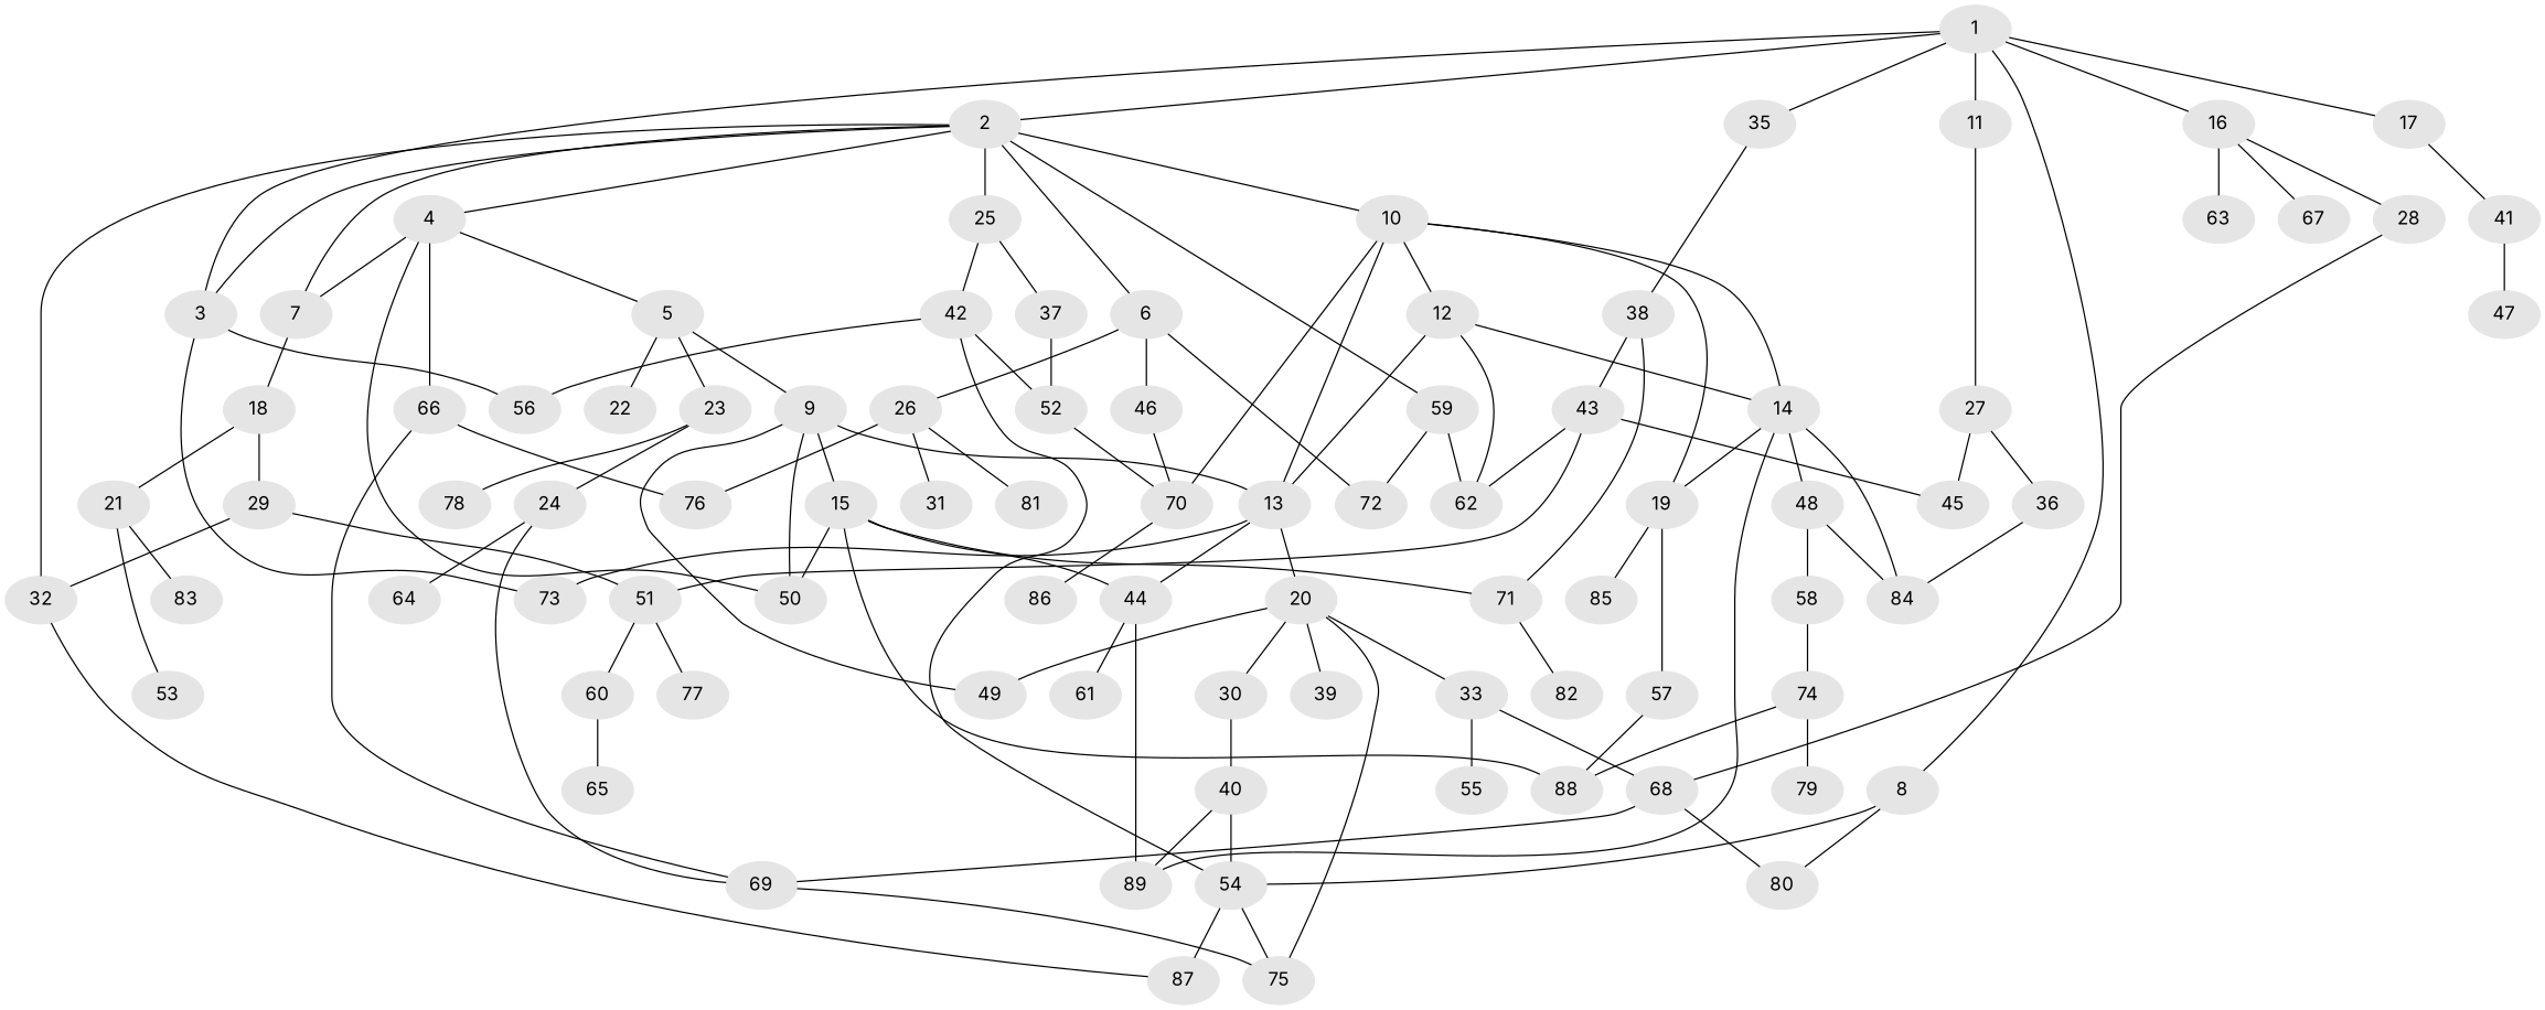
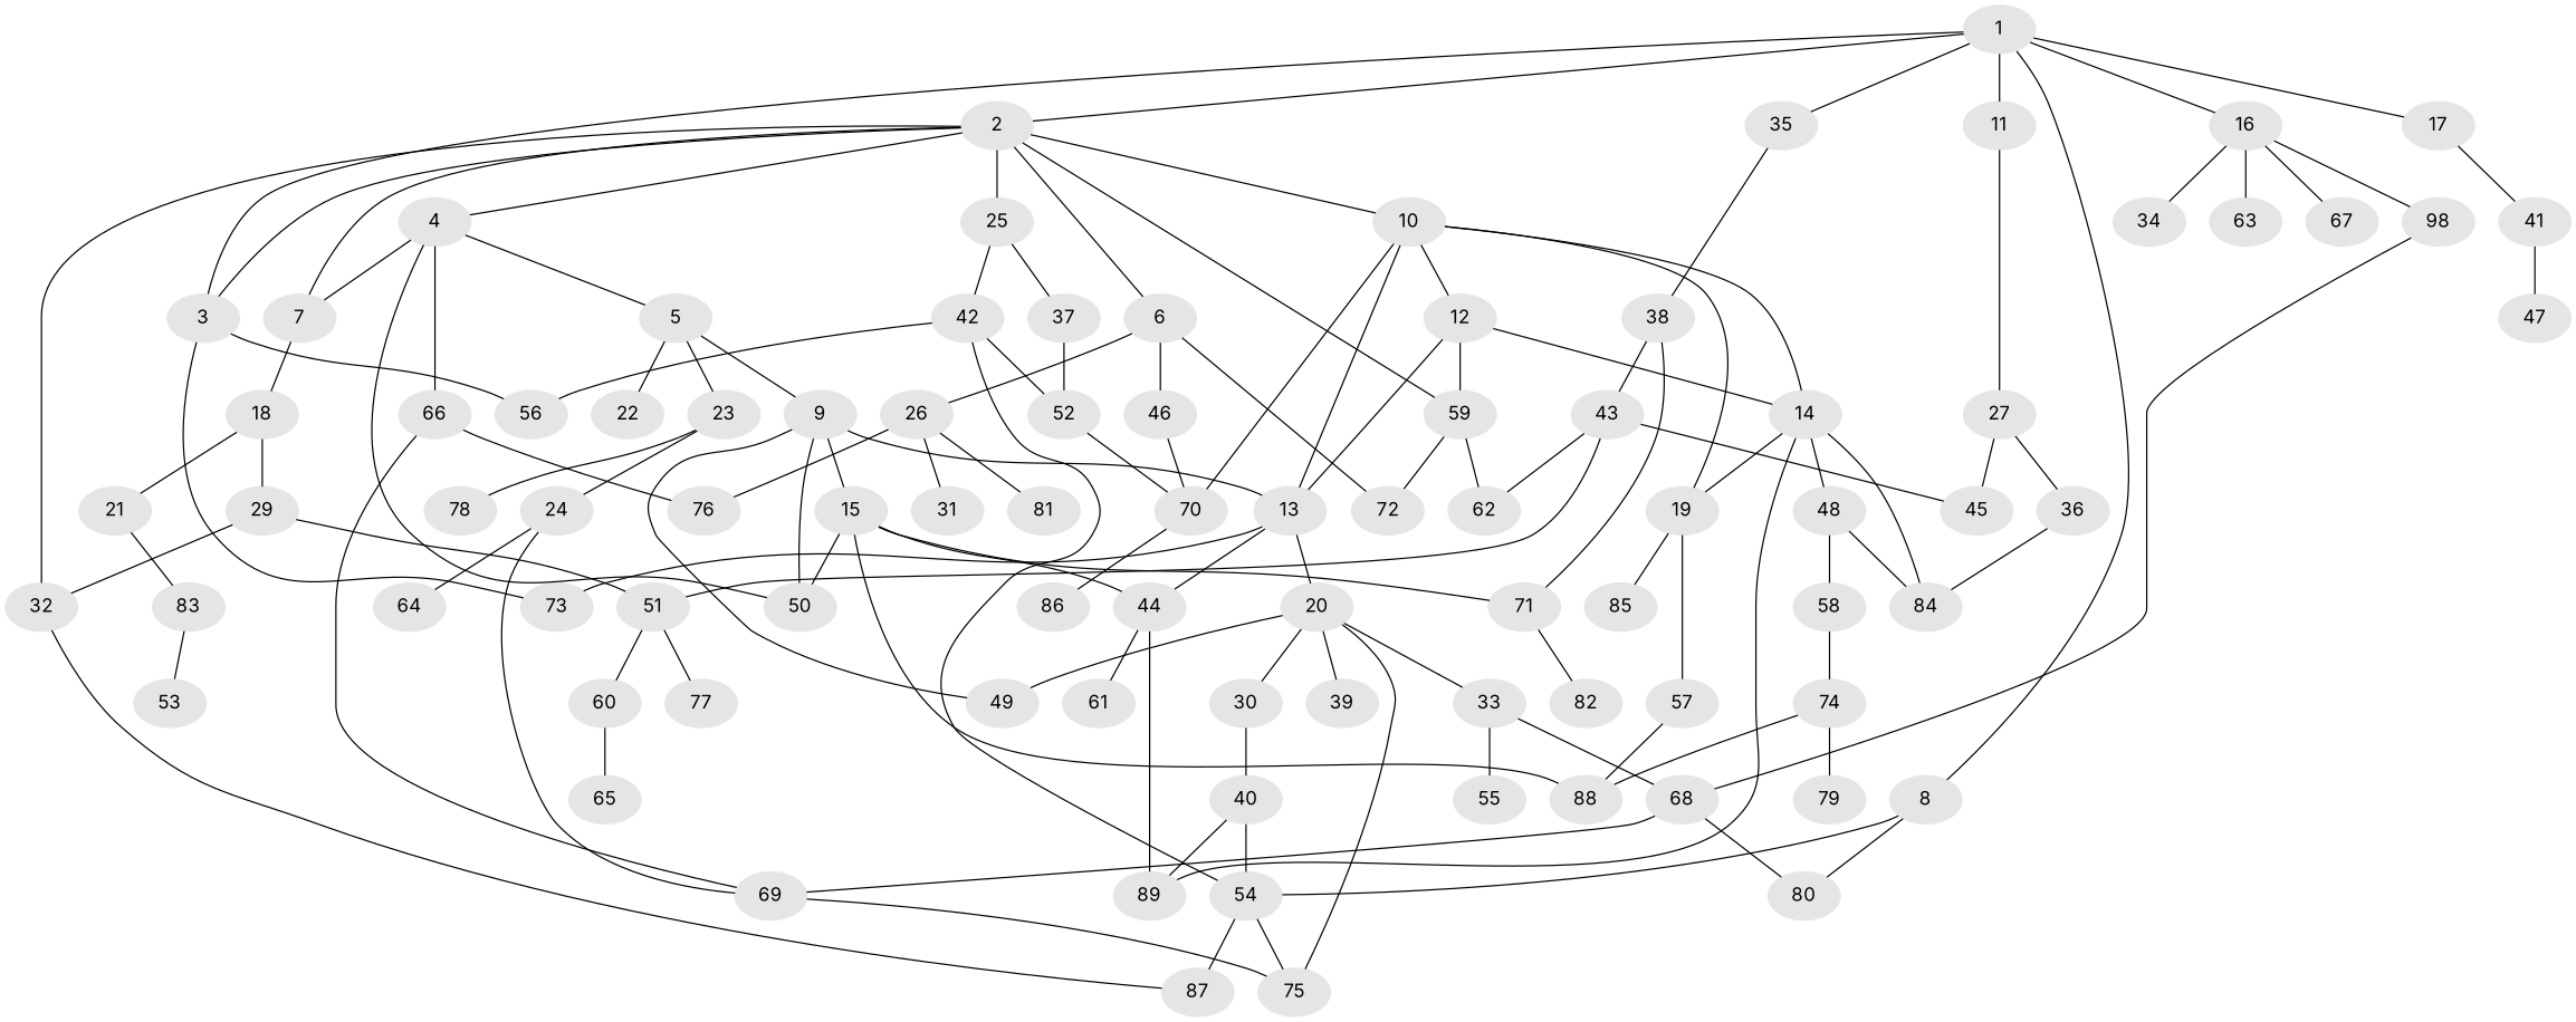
  graph {
    fontname=Inter
    node [color=gray90 fontname=Inter style=filled]
    edge [fontname=Inter weight=1.0]
    1
    2
    3
    8
    11
    16
    17
    35
    4
    6
    7
    10
    25
    32
    59
    56
    73
    54
    80
    27
-   28
+   28 [label=98]
+   34
    63
    67
    41
    38
    5
    50
    66
    26
    46
    72
    18
    13
    12
    14
    19
    70
    37
    42
    87
    62
    9
    22
    23
    69
    76
    15
    49
    24
    78
    31
    81
    21
    29
    75
    20
    44
    71
    88
    48
    84
    89
    57
    85
    86
    36
    45
    52
    30
    33
    39
    61
    58
    82
    68
    47
    53
    83
    51
    60
    77
    40
    55
    64
    43
    74
    65
    79
    1 -- 2
    1 -- 3
    1 -- 8
    1 -- 11
    1 -- 16
    1 -- 17
    1 -- 35
    2 -- 3
    2 -- 4
    2 -- 6
    2 -- 7
    2 -- 10
    2 -- 25 [weight=4.0]
    2 -- 32
    2 -- 59
    3 -- 56
    3 -- 73
    8 -- 54
    8 -- 80
    11 -- 27
    16 -- 28
+   16 -- 34
    16 -- 63
    16 -- 67
    17 -- 41
    35 -- 38
    4 -- 7
    4 -- 5
    4 -- 50
    4 -- 66
    6 -- 26
    6 -- 46
    6 -- 72
    7 -- 18
    10 -- 13
    10 -- 12
    10 -- 14
    10 -- 19
    10 -- 70
    25 -- 37
    25 -- 42
    32 -- 87
    59 -- 72
    59 -- 62
    54 -- 87 [weight=2.0]
    54 -- 75
    27 -- 36
    27 -- 45
    28 -- 68
    41 -- 47
    38 -- 71
    38 -- 43
    5 -- 9
    5 -- 22
    5 -- 23
    66 -- 69
    66 -- 76
    26 -- 76
    26 -- 31
    26 -- 81
    46 -- 70
    18 -- 21
    18 -- 29
    13 -- 73
    13 -- 20
    13 -- 44
-   12 -- 62
+   12 -- 59
    12 -- 13
    12 -- 14
    14 -- 19
    14 -- 48
    14 -- 84
    14 -- 89
    19 -- 57
    19 -- 85
    70 -- 86
    37 -- 52
    42 -- 56
    42 -- 54
    42 -- 52
    9 -- 50
    9 -- 13
    9 -- 15
    9 -- 49
    23 -- 24
    23 -- 78
    69 -- 75
    15 -- 50
    15 -- 44
    15 -- 71
    15 -- 88
    24 -- 69
    24 -- 64
-   21 -- 53
+   83 -- 53
    21 -- 83
    29 -- 32
    29 -- 51
    20 -- 49
    20 -- 75
    20 -- 30
    20 -- 33
    20 -- 39
    44 -- 89
    44 -- 61 [weight=3.0]
    71 -- 82
    48 -- 84
    48 -- 58
    57 -- 88
    36 -- 84
    52 -- 70
    30 -- 40 [weight=2.0]
    33 -- 68
    33 -- 55
    58 -- 74
    68 -- 80
    68 -- 69
    51 -- 60
    51 -- 77
    60 -- 65
    40 -- 54
    40 -- 89
    43 -- 62
    43 -- 45
    43 -- 51
    74 -- 88
    74 -- 79
  }
